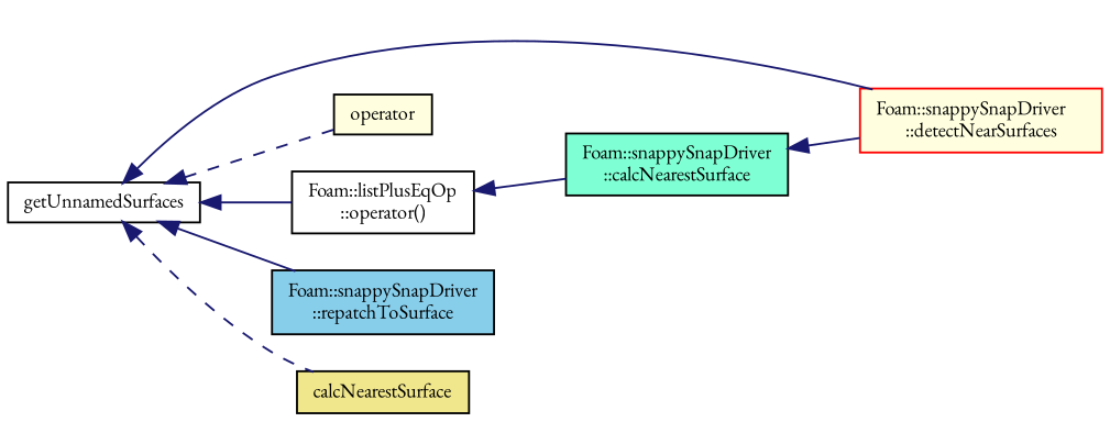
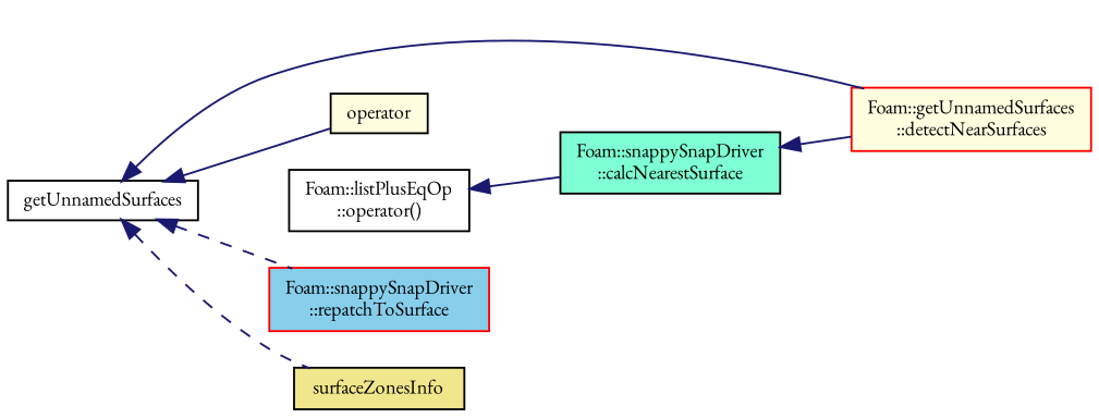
  digraph {
    fontname="EB Garamond"
    rankdir=LR
    node [color=black fillcolor=white fontname="EB Garamond" fontsize=10 shape=record style=filled]
    edge [color=midnightblue dir=back fontname="EB Garamond" fontsize=10 labelfontname=Helvetica labelfontsize=10 style=solid]
    n1 [fontcolor=black height=0.2 label=getUnnamedSurfaces width=0.4]
-   n2 [color=red fillcolor=lightyellow height=0.2 label="Foam::snappySnapDriver\l::detectNearSurfaces" width=0.4]
+   n2 [color=red fillcolor=lightyellow height=0.2 label="Foam::getUnnamedSurfaces\l::detectNearSurfaces" width=0.4]
    n3 [fillcolor=lightyellow height=0.2 label=operator width=0.4]
    n4 [height=0.2 label="Foam::listPlusEqOp\l::operator()" width=0.4]
-   n5 [fillcolor=skyblue height=0.2 label="Foam::snappySnapDriver\l::repatchToSurface" width=0.4]
-   n6 [fillcolor=khaki height=0.2 label=calcNearestSurface width=0.4]
+   n5 [color=red fillcolor=skyblue height=0.2 label="Foam::snappySnapDriver\l::repatchToSurface" width=0.4]
+   n6 [fillcolor=khaki height=0.2 label=surfaceZonesInfo width=0.4]
    n7 [fillcolor=aquamarine height=0.2 label="Foam::snappySnapDriver\l::calcNearestSurface" width=0.4]
    n1 -> n2
-   n1 -> n3 [style=dashed]
-   n1 -> n4
-   n1 -> n5
+   n1 -> n3
+   n1 -> n5 [style=dashed]
    n1 -> n6 [style=dashed]
    n4 -> n7
    n7 -> n2
  }
